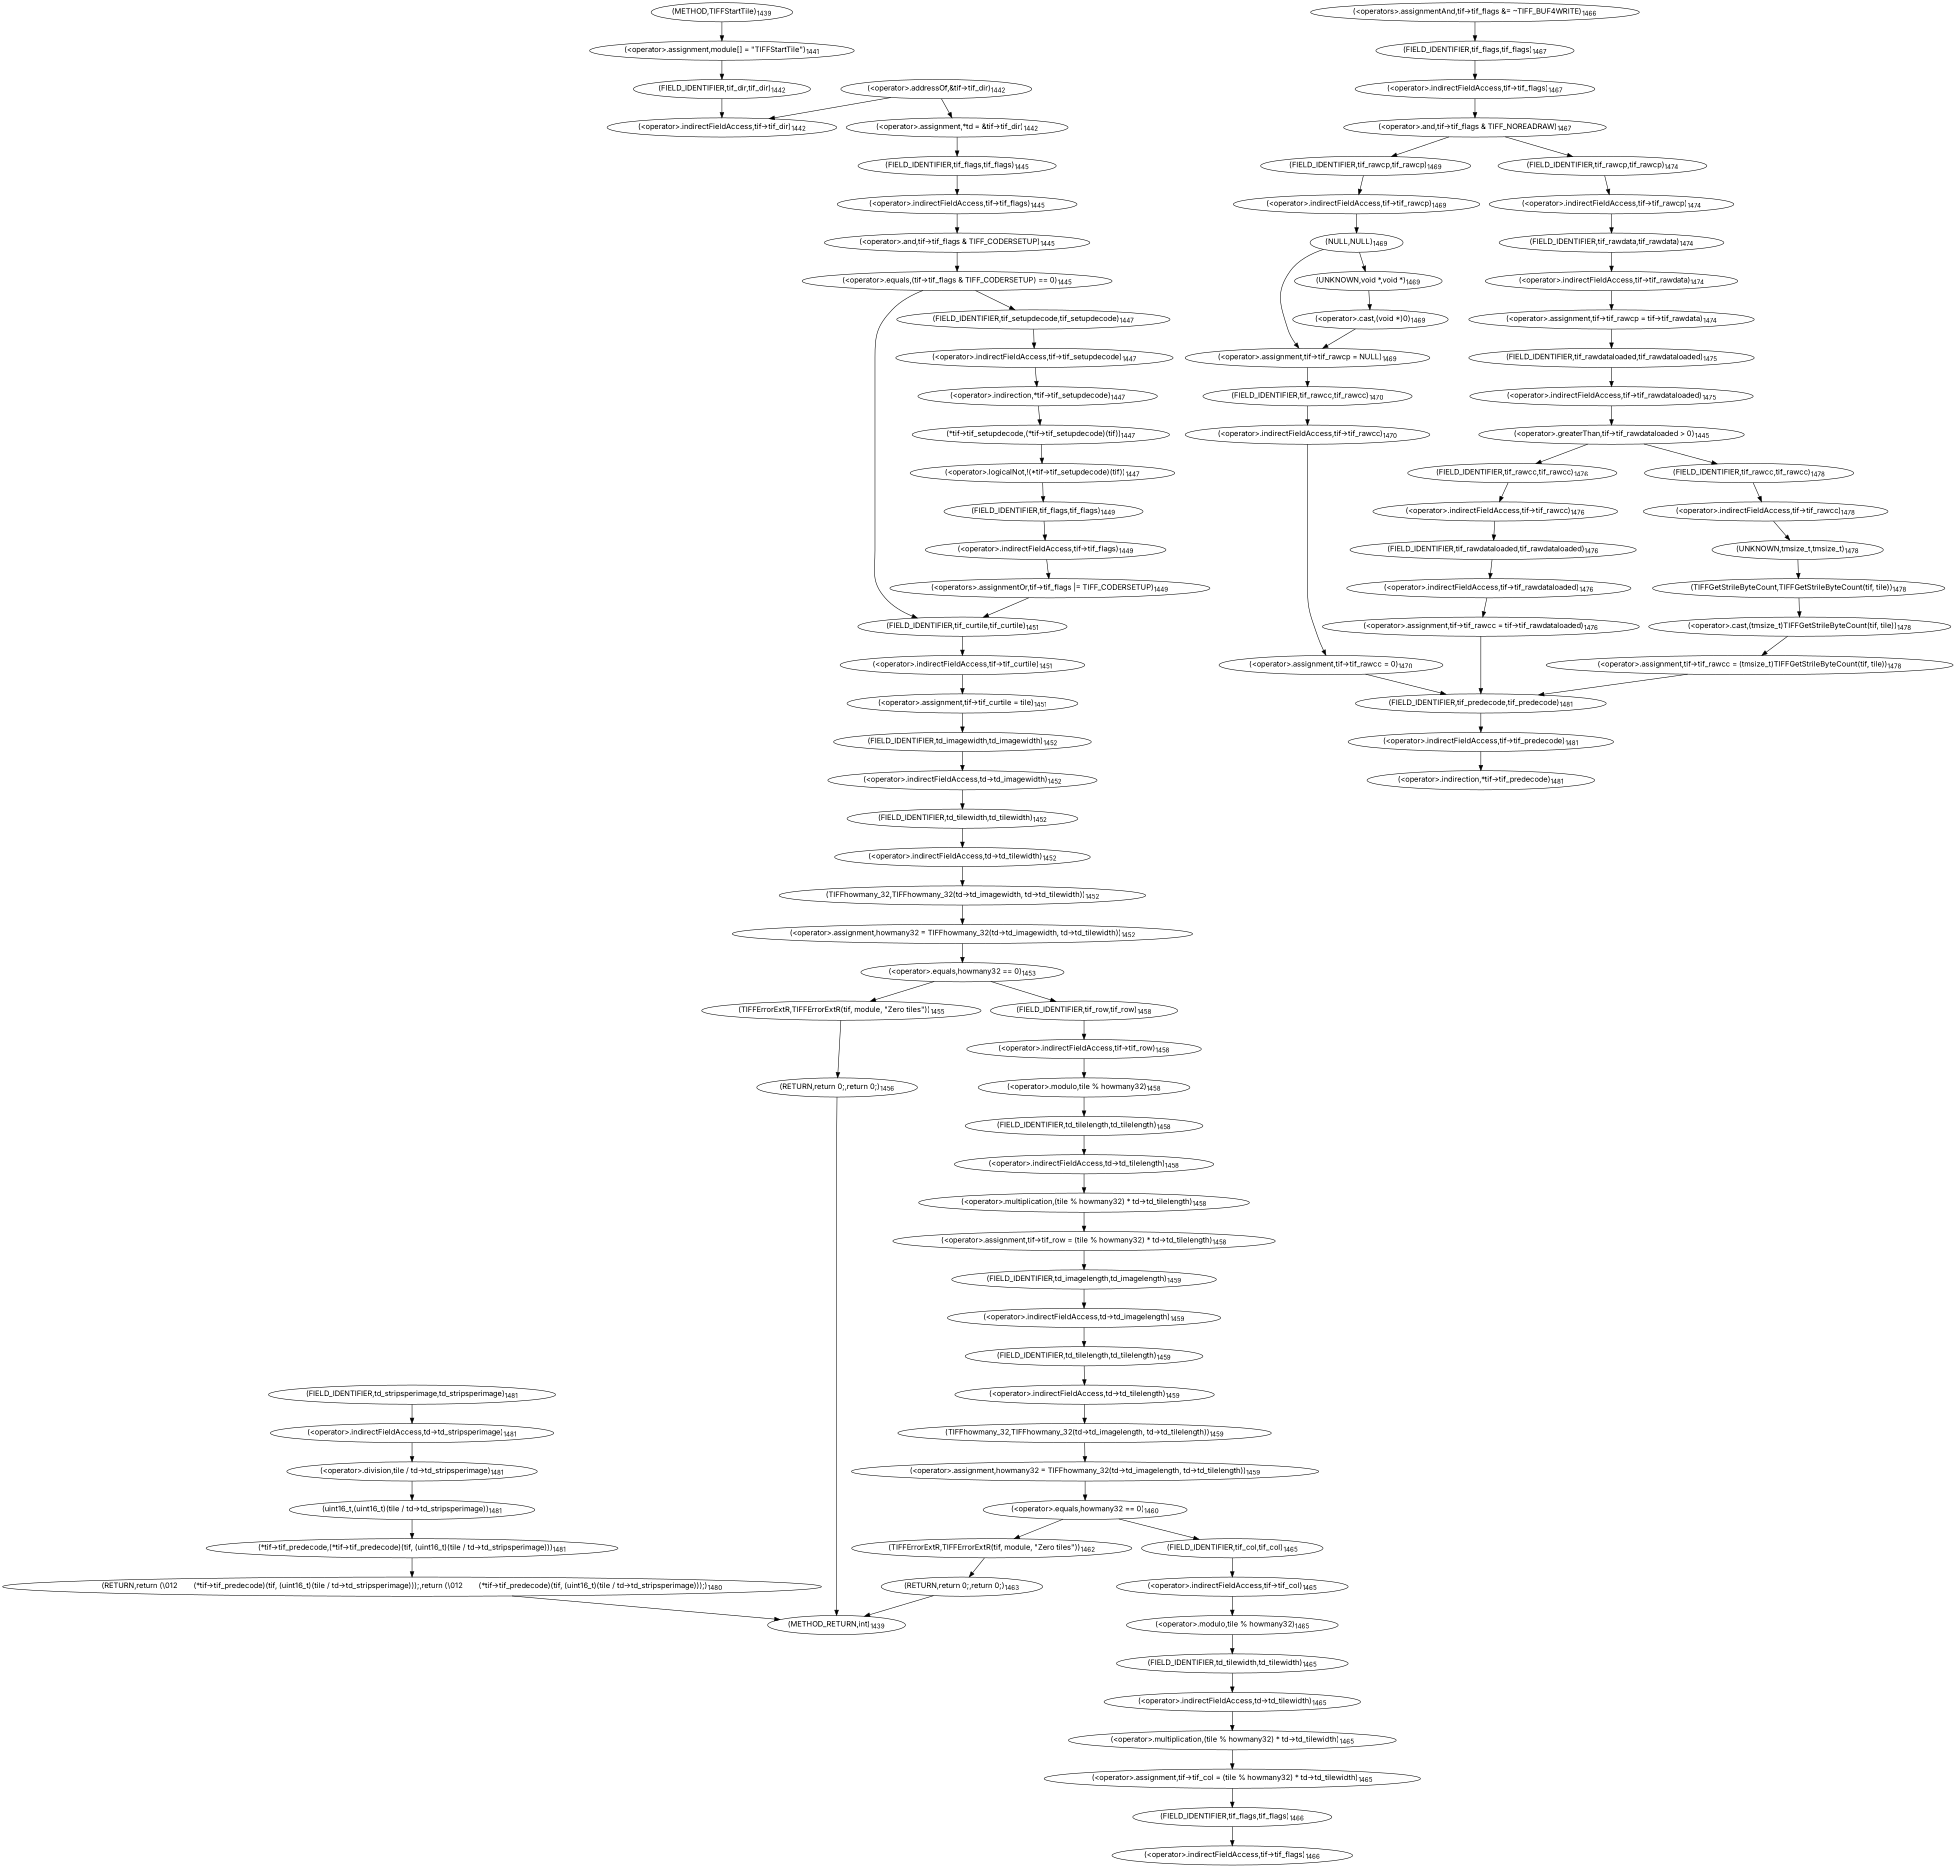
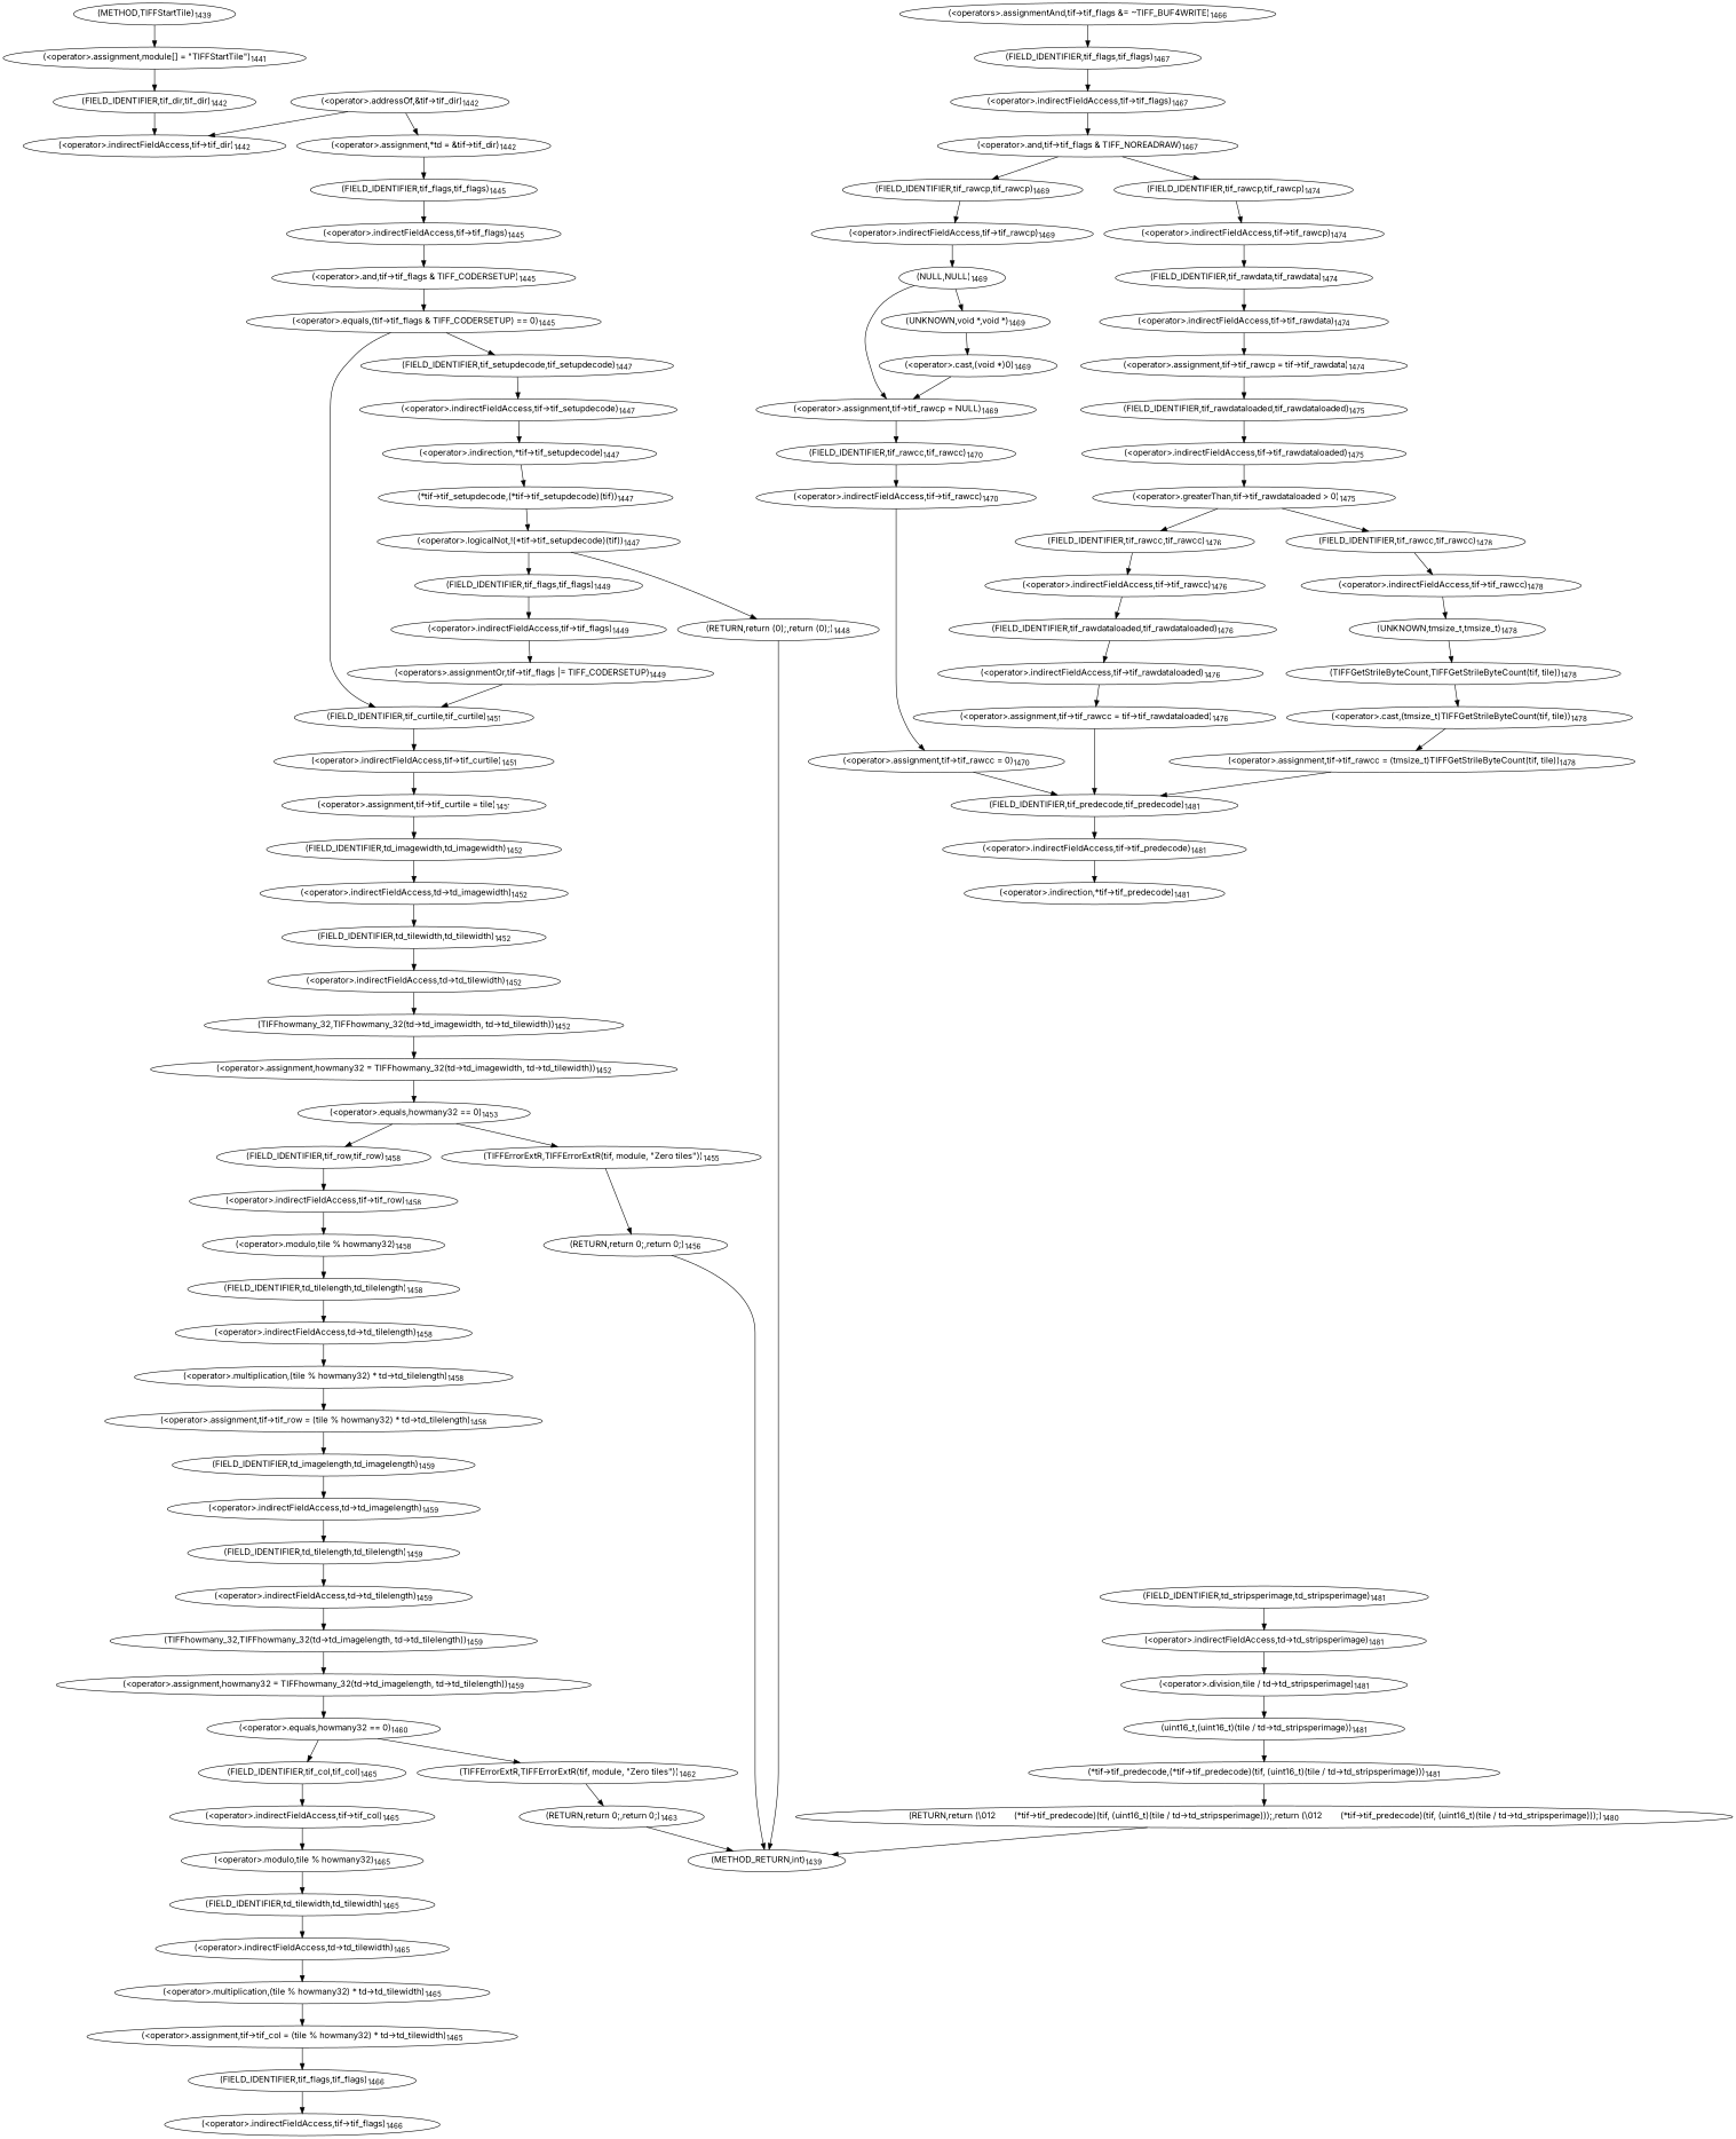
  digraph {
    fontname=Inter
    node [fontname=Inter]
    edge [fontname=Inter]
    n1 [label=<(&lt;operator&gt;.assignment,module[] = &quot;TIFFStartTile&quot;)<SUB>1441</SUB>>]
    n2 [label=<(FIELD_IDENTIFIER,tif_dir,tif_dir)<SUB>1442</SUB>>]
    n3 [label=<(&lt;operator&gt;.indirectFieldAccess,tif-&gt;tif_dir)<SUB>1442</SUB>>]
    n4 [label=<(&lt;operator&gt;.assignment,*td = &amp;tif-&gt;tif_dir)<SUB>1442</SUB>>]
    n5 [label=<(FIELD_IDENTIFIER,tif_flags,tif_flags)<SUB>1445</SUB>>]
    n6 [label=<(&lt;operator&gt;.indirectFieldAccess,tif-&gt;tif_flags)<SUB>1445</SUB>>]
    n7 [label=<(&lt;operator&gt;.assignment,tif-&gt;tif_curtile = tile)<SUB>1451</SUB>>]
    n8 [label=<(FIELD_IDENTIFIER,td_imagewidth,td_imagewidth)<SUB>1452</SUB>>]
    n9 [label=<(&lt;operator&gt;.indirectFieldAccess,td-&gt;td_imagewidth)<SUB>1452</SUB>>]
    n10 [label=<(&lt;operator&gt;.assignment,howmany32 = TIFFhowmany_32(td-&gt;td_imagewidth, td-&gt;td_tilewidth))<SUB>1452</SUB>>]
    n11 [label=<(&lt;operator&gt;.equals,howmany32 == 0)<SUB>1453</SUB>>]
    n12 [label=<(TIFFErrorExtR,TIFFErrorExtR(tif, module, &quot;Zero tiles&quot;))<SUB>1455</SUB>>]
    n13 [label=<(FIELD_IDENTIFIER,tif_row,tif_row)<SUB>1458</SUB>>]
    n14 [label=<(&lt;operator&gt;.assignment,tif-&gt;tif_row = (tile % howmany32) * td-&gt;td_tilelength)<SUB>1458</SUB>>]
    n15 [label=<(FIELD_IDENTIFIER,td_imagelength,td_imagelength)<SUB>1459</SUB>>]
    n16 [label=<(&lt;operator&gt;.indirectFieldAccess,td-&gt;td_imagelength)<SUB>1459</SUB>>]
    n17 [label=<(&lt;operator&gt;.assignment,howmany32 = TIFFhowmany_32(td-&gt;td_imagelength, td-&gt;td_tilelength))<SUB>1459</SUB>>]
    n18 [label=<(&lt;operator&gt;.equals,howmany32 == 0)<SUB>1460</SUB>>]
    n19 [label=<(TIFFErrorExtR,TIFFErrorExtR(tif, module, &quot;Zero tiles&quot;))<SUB>1462</SUB>>]
    n20 [label=<(FIELD_IDENTIFIER,tif_col,tif_col)<SUB>1465</SUB>>]
    n21 [label=<(&lt;operator&gt;.assignment,tif-&gt;tif_col = (tile % howmany32) * td-&gt;td_tilewidth)<SUB>1465</SUB>>]
    n22 [label=<(FIELD_IDENTIFIER,tif_flags,tif_flags)<SUB>1466</SUB>>]
    n23 [label=<(&lt;operator&gt;.indirectFieldAccess,tif-&gt;tif_flags)<SUB>1466</SUB>>]
    n24 [label=<(&lt;operators&gt;.assignmentAnd,tif-&gt;tif_flags &amp;= ~TIFF_BUF4WRITE)<SUB>1466</SUB>>]
    n25 [label=<(FIELD_IDENTIFIER,tif_flags,tif_flags)<SUB>1467</SUB>>]
    n26 [label=<(&lt;operator&gt;.indirectFieldAccess,tif-&gt;tif_flags)<SUB>1467</SUB>>]
    n27 [label=<(RETURN,return (\012        (*tif-&gt;tif_predecode)(tif, (uint16_t)(tile / td-&gt;td_stripsperimage)));,return (\012        (*tif-&gt;tif_predecode)(tif, (uint16_t)(tile / td-&gt;td_stripsperimage)));)<SUB>1480</SUB>>]
    n28 [label=<(METHOD_RETURN,int)<SUB>1439</SUB>>]
    n29 [label=<(&lt;operator&gt;.addressOf,&amp;tif-&gt;tif_dir)<SUB>1442</SUB>>]
    n30 [label=<(&lt;operator&gt;.equals,(tif-&gt;tif_flags &amp; TIFF_CODERSETUP) == 0)<SUB>1445</SUB>>]
    n31 [label=<(FIELD_IDENTIFIER,tif_curtile,tif_curtile)<SUB>1451</SUB>>]
    n32 [label=<(FIELD_IDENTIFIER,tif_setupdecode,tif_setupdecode)<SUB>1447</SUB>>]
    n33 [label=<(&lt;operator&gt;.indirectFieldAccess,tif-&gt;tif_curtile)<SUB>1451</SUB>>]
    n34 [label=<(&lt;operator&gt;.indirectFieldAccess,tif-&gt;tif_setupdecode)<SUB>1447</SUB>>]
    n35 [label=<(TIFFhowmany_32,TIFFhowmany_32(td-&gt;td_imagewidth, td-&gt;td_tilewidth))<SUB>1452</SUB>>]
    n36 [label=<(RETURN,return 0;,return 0;)<SUB>1456</SUB>>]
    n37 [label=<(&lt;operator&gt;.indirectFieldAccess,tif-&gt;tif_row)<SUB>1458</SUB>>]
    n38 [label=<(&lt;operator&gt;.modulo,tile % howmany32)<SUB>1458</SUB>>]
    n39 [label=<(FIELD_IDENTIFIER,td_tilelength,td_tilelength)<SUB>1458</SUB>>]
    n40 [label=<(&lt;operator&gt;.multiplication,(tile % howmany32) * td-&gt;td_tilelength)<SUB>1458</SUB>>]
    n41 [label=<(TIFFhowmany_32,TIFFhowmany_32(td-&gt;td_imagelength, td-&gt;td_tilelength))<SUB>1459</SUB>>]
    n42 [label=<(RETURN,return 0;,return 0;)<SUB>1463</SUB>>]
    n43 [label=<(&lt;operator&gt;.indirectFieldAccess,tif-&gt;tif_col)<SUB>1465</SUB>>]
    n44 [label=<(&lt;operator&gt;.modulo,tile % howmany32)<SUB>1465</SUB>>]
    n45 [label=<(FIELD_IDENTIFIER,td_tilewidth,td_tilewidth)<SUB>1465</SUB>>]
    n46 [label=<(&lt;operator&gt;.multiplication,(tile % howmany32) * td-&gt;td_tilewidth)<SUB>1465</SUB>>]
    n47 [label=<(&lt;operator&gt;.and,tif-&gt;tif_flags &amp; TIFF_NOREADRAW)<SUB>1467</SUB>>]
    n48 [label=<(FIELD_IDENTIFIER,tif_rawcp,tif_rawcp)<SUB>1469</SUB>>]
    n49 [label=<(FIELD_IDENTIFIER,tif_rawcp,tif_rawcp)<SUB>1474</SUB>>]
    n50 [label=<(&lt;operator&gt;.indirectFieldAccess,tif-&gt;tif_rawcp)<SUB>1469</SUB>>]
    n51 [label=<(&lt;operator&gt;.indirectFieldAccess,tif-&gt;tif_rawcp)<SUB>1474</SUB>>]
    n52 [label=<(*tif-&gt;tif_predecode,(*tif-&gt;tif_predecode)(tif, (uint16_t)(tile / td-&gt;td_stripsperimage)))<SUB>1481</SUB>>]
    n53 [label=<(&lt;operator&gt;.and,tif-&gt;tif_flags &amp; TIFF_CODERSETUP)<SUB>1445</SUB>>]
    n54 [label=<(&lt;operators&gt;.assignmentOr,tif-&gt;tif_flags |= TIFF_CODERSETUP)<SUB>1449</SUB>>]
    n55 [label=<(FIELD_IDENTIFIER,td_tilewidth,td_tilewidth)<SUB>1452</SUB>>]
    n56 [label=<(&lt;operator&gt;.indirectFieldAccess,td-&gt;td_tilewidth)<SUB>1452</SUB>>]
    n57 [label=<(&lt;operator&gt;.indirectFieldAccess,td-&gt;td_tilelength)<SUB>1458</SUB>>]
    n58 [label=<(FIELD_IDENTIFIER,td_tilelength,td_tilelength)<SUB>1459</SUB>>]
    n59 [label=<(&lt;operator&gt;.indirectFieldAccess,td-&gt;td_tilelength)<SUB>1459</SUB>>]
    n60 [label=<(&lt;operator&gt;.indirectFieldAccess,td-&gt;td_tilewidth)<SUB>1465</SUB>>]
    n61 [label=<(&lt;operator&gt;.assignment,tif-&gt;tif_rawcp = NULL)<SUB>1469</SUB>>]
    n62 [label=<(FIELD_IDENTIFIER,tif_rawcc,tif_rawcc)<SUB>1470</SUB>>]
    n63 [label=<(&lt;operator&gt;.indirectFieldAccess,tif-&gt;tif_rawcc)<SUB>1470</SUB>>]
    n64 [label=<(&lt;operator&gt;.assignment,tif-&gt;tif_rawcc = 0)<SUB>1470</SUB>>]
    n65 [label=<(FIELD_IDENTIFIER,tif_predecode,tif_predecode)<SUB>1481</SUB>>]
    n66 [label=<(&lt;operator&gt;.indirectFieldAccess,tif-&gt;tif_predecode)<SUB>1481</SUB>>]
    n67 [label=<(&lt;operator&gt;.indirection,*tif-&gt;tif_predecode)<SUB>1481</SUB>>]
    n68 [label=<(FIELD_IDENTIFIER,td_stripsperimage,td_stripsperimage)<SUB>1481</SUB>>]
    n69 [label=<(&lt;operator&gt;.indirectFieldAccess,td-&gt;td_stripsperimage)<SUB>1481</SUB>>]
    n70 [label=<(uint16_t,(uint16_t)(tile / td-&gt;td_stripsperimage))<SUB>1481</SUB>>]
    n71 [label=<(&lt;operator&gt;.logicalNot,!(*tif-&gt;tif_setupdecode)(tif))<SUB>1447</SUB>>]
+   n72 [label=<(RETURN,return (0);,return (0);)<SUB>1448</SUB>>]
    n73 [label=<(FIELD_IDENTIFIER,tif_flags,tif_flags)<SUB>1449</SUB>>]
    n74 [label=<(&lt;operator&gt;.indirectFieldAccess,tif-&gt;tif_flags)<SUB>1449</SUB>>]
    n75 [label=<(NULL,NULL)<SUB>1469</SUB>>]
    n76 [label=<(UNKNOWN,void *,void *)<SUB>1469</SUB>>]
    n77 [label=<(&lt;operator&gt;.cast,(void *)0)<SUB>1469</SUB>>]
    n78 [label=<(&lt;operator&gt;.assignment,tif-&gt;tif_rawcp = tif-&gt;tif_rawdata)<SUB>1474</SUB>>]
    n79 [label=<(FIELD_IDENTIFIER,tif_rawdataloaded,tif_rawdataloaded)<SUB>1475</SUB>>]
    n80 [label=<(&lt;operator&gt;.indirectFieldAccess,tif-&gt;tif_rawdataloaded)<SUB>1475</SUB>>]
    n81 [label=<(&lt;operator&gt;.division,tile / td-&gt;td_stripsperimage)<SUB>1481</SUB>>]
    n82 [label=<(*tif-&gt;tif_setupdecode,(*tif-&gt;tif_setupdecode)(tif))<SUB>1447</SUB>>]
    n83 [label=<(FIELD_IDENTIFIER,tif_rawdata,tif_rawdata)<SUB>1474</SUB>>]
    n84 [label=<(&lt;operator&gt;.indirectFieldAccess,tif-&gt;tif_rawdata)<SUB>1474</SUB>>]
-   n85 [label=<(&lt;operator&gt;.greaterThan,tif-&gt;tif_rawdataloaded &gt; 0)<SUB>1445</SUB>>]
+   n85 [label=<(&lt;operator&gt;.greaterThan,tif-&gt;tif_rawdataloaded &gt; 0)<SUB>1475</SUB>>]
    n86 [label=<(FIELD_IDENTIFIER,tif_rawcc,tif_rawcc)<SUB>1476</SUB>>]
    n87 [label=<(FIELD_IDENTIFIER,tif_rawcc,tif_rawcc)<SUB>1478</SUB>>]
    n88 [label=<(&lt;operator&gt;.indirectFieldAccess,tif-&gt;tif_rawcc)<SUB>1476</SUB>>]
    n89 [label=<(&lt;operator&gt;.indirectFieldAccess,tif-&gt;tif_rawcc)<SUB>1478</SUB>>]
    n90 [label=<(&lt;operator&gt;.indirection,*tif-&gt;tif_setupdecode)<SUB>1447</SUB>>]
    n91 [label=<(&lt;operator&gt;.assignment,tif-&gt;tif_rawcc = tif-&gt;tif_rawdataloaded)<SUB>1476</SUB>>]
    n92 [label=<(FIELD_IDENTIFIER,tif_rawdataloaded,tif_rawdataloaded)<SUB>1476</SUB>>]
    n93 [label=<(&lt;operator&gt;.indirectFieldAccess,tif-&gt;tif_rawdataloaded)<SUB>1476</SUB>>]
    n94 [label=<(&lt;operator&gt;.assignment,tif-&gt;tif_rawcc = (tmsize_t)TIFFGetStrileByteCount(tif, tile))<SUB>1478</SUB>>]
    n95 [label=<(UNKNOWN,tmsize_t,tmsize_t)<SUB>1478</SUB>>]
    n96 [label=<(TIFFGetStrileByteCount,TIFFGetStrileByteCount(tif, tile))<SUB>1478</SUB>>]
    n97 [label=<(&lt;operator&gt;.cast,(tmsize_t)TIFFGetStrileByteCount(tif, tile))<SUB>1478</SUB>>]
    n98 [label=<(METHOD,TIFFStartTile)<SUB>1439</SUB>>]
    n1 -> n2
    n2 -> n3
    n4 -> n5
    n5 -> n6
    n6 -> n53
    n7 -> n8
    n8 -> n9
    n9 -> n55
    n10 -> n11
    n11 -> n12
    n11 -> n13
    n12 -> n36
    n13 -> n37
    n14 -> n15
    n15 -> n16
    n16 -> n58
    n17 -> n18
    n18 -> n19
    n18 -> n20
    n19 -> n42
    n20 -> n43
    n21 -> n22
    n22 -> n23
    n24 -> n25
    n25 -> n26
    n26 -> n47
    n27 -> n28
    n29 -> n3
    n29 -> n4
    n30 -> n31
    n30 -> n32
    n31 -> n33
    n32 -> n34
    n33 -> n7
    n34 -> n90
    n35 -> n10
    n36 -> n28
    n37 -> n38
    n38 -> n39
    n39 -> n57
    n40 -> n14
    n41 -> n17
    n42 -> n28
    n43 -> n44
    n44 -> n45
    n45 -> n60
    n46 -> n21
    n47 -> n48
    n47 -> n49
    n48 -> n50
    n49 -> n51
    n50 -> n75
    n51 -> n83
    n52 -> n27
    n53 -> n30
    n54 -> n31
    n55 -> n56
    n56 -> n35
    n57 -> n40
    n58 -> n59
    n59 -> n41
    n60 -> n46
    n61 -> n62
    n62 -> n63
    n63 -> n64
    n64 -> n65
    n65 -> n66
    n66 -> n67
    n68 -> n69
    n69 -> n81
    n70 -> n52
+   n71 -> n72
    n71 -> n73
+   n72 -> n28
    n73 -> n74
    n74 -> n54
    n75 -> n61
    n75 -> n76
    n76 -> n77
    n77 -> n61
    n78 -> n79
    n79 -> n80
    n80 -> n85
    n81 -> n70
    n82 -> n71
    n83 -> n84
    n84 -> n78
    n85 -> n86
    n85 -> n87
    n86 -> n88
    n87 -> n89
    n88 -> n92
    n89 -> n95
    n90 -> n82
    n91 -> n65
    n92 -> n93
    n93 -> n91
    n94 -> n65
    n95 -> n96
    n96 -> n97
    n97 -> n94
    n98 -> n1
  }
